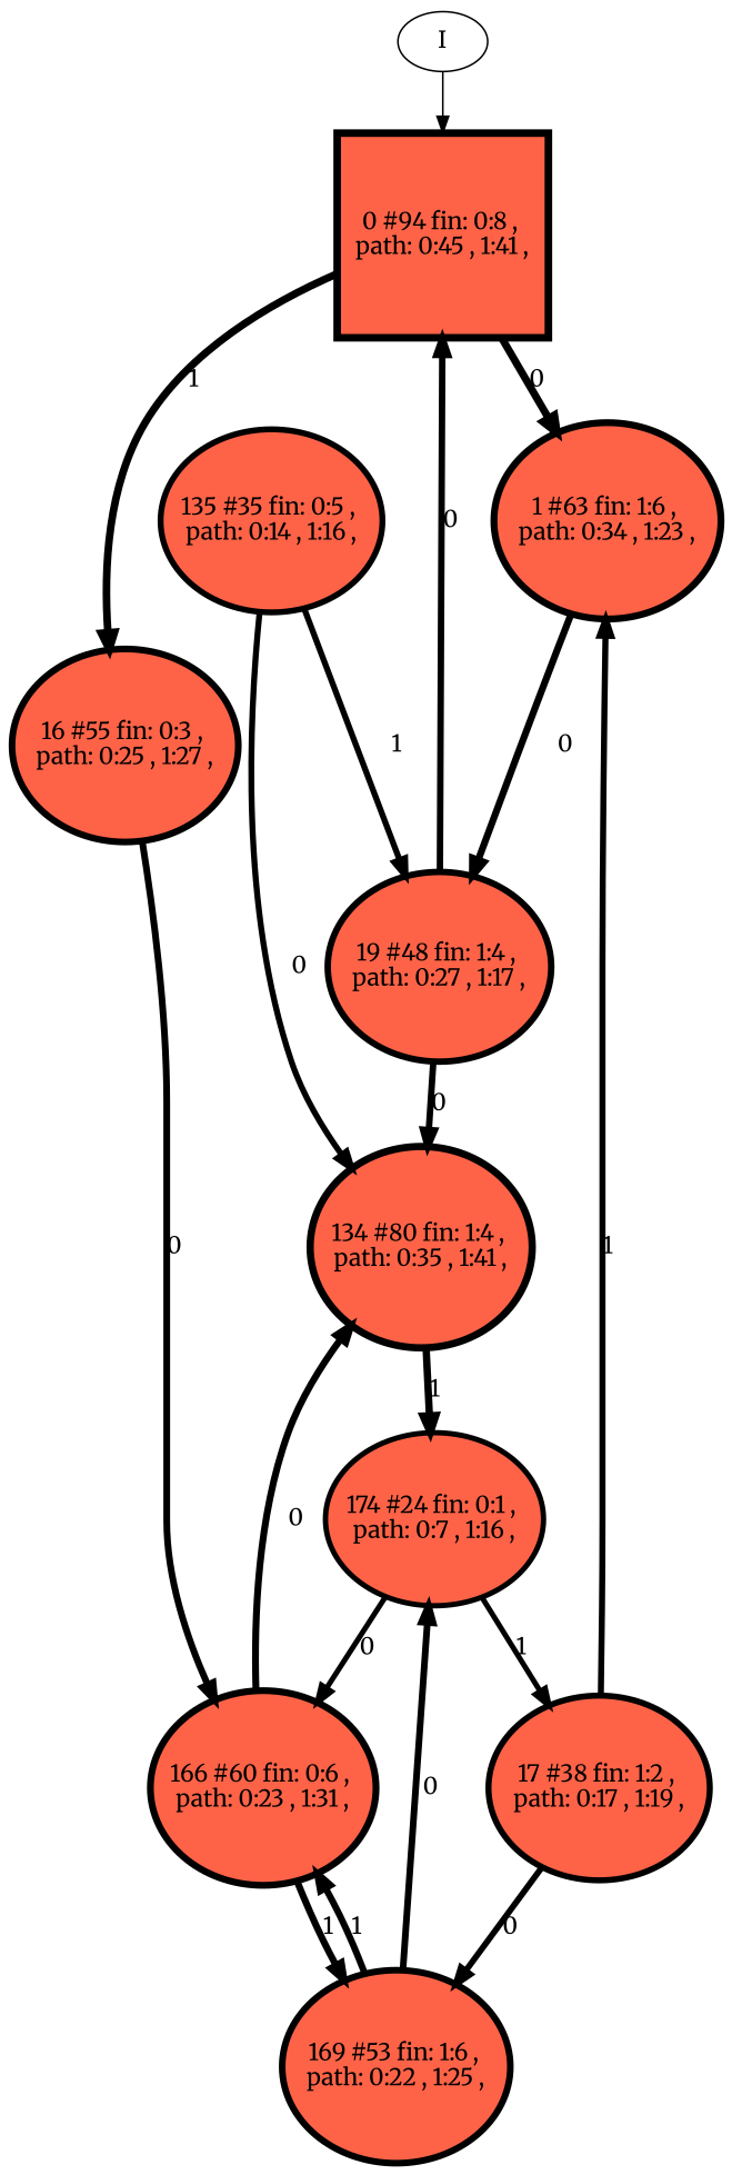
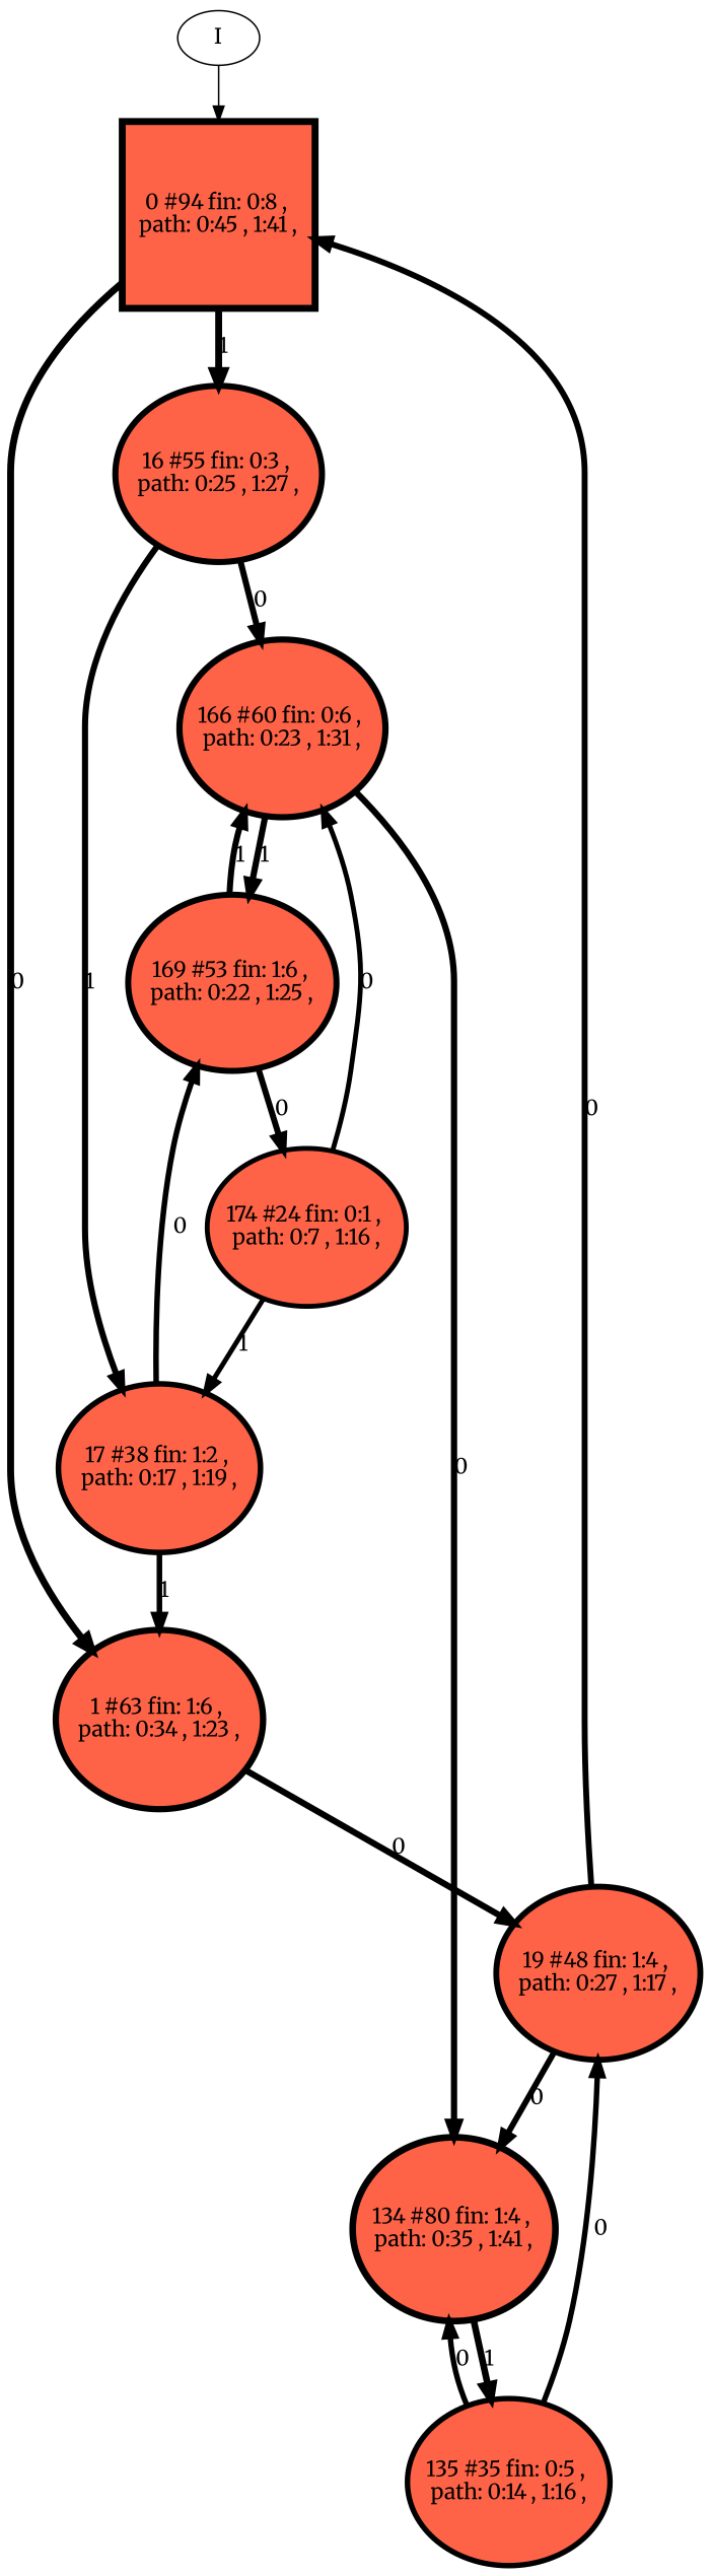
  digraph {
    fontname=Merriweather
    node [fillcolor=tomato fontname=Merriweather style=filled]
    edge [fontname=Merriweather penwidth=4.55388]
    n1 [height=1.7145 label="0 #94 fin: 0:8 , \n path: 0:45 , 1:41 , " penwidth=4.55388 shape=box width=1.7145]
    n2 [height=1.64072 label="1 #63 fin: 1:6 , \n path: 0:34 , 1:23 , " penwidth=4.15888 width=1.64072]
    n3 [height=1.6145 label="16 #55 fin: 0:3 , \n path: 0:25 , 1:27 , " penwidth=4.02535 width=1.6145]
    n4 [height=1.58756 label="19 #48 fin: 1:4 , \n path: 0:27 , 1:17 , " penwidth=3.89182 width=1.58756]
    n5 [height=1.63137 label="166 #60 fin: 0:6 , \n path: 0:23 , 1:31 , " penwidth=4.11087 width=1.63137]
    n6 [height=1.53978 label="17 #38 fin: 1:2 , \n path: 0:17 , 1:19 , " penwidth=3.66356 width=1.53978]
    I [fillcolor="" style=""]
    n8 [height=1.68537 label="134 #80 fin: 1:4 , \n path: 0:35 , 1:41 , " penwidth=4.39445 width=1.68537]
    n9 [height=1.60723 label="169 #53 fin: 1:6 , \n path: 0:22 , 1:25 , " penwidth=3.98898 width=1.60723]
    n10 [height=1.52247 label="135 #35 fin: 0:5 , \n path: 0:14 , 1:16 , " penwidth=3.58352 width=1.52247]
    n11 [height=1.43957 label="174 #24 fin: 0:1 , \n path: 0:7 , 1:16 , " penwidth=3.21888 width=1.43957]
    n1 -> n2 [label="0 "]
    n1 -> n3 [label="1 "]
    n2 -> n4 [label="0 " penwidth=4.15888]
    n3 -> n5 [label="0 " penwidth=4.02535]
+   n3 -> n6 [label="1 " penwidth=4.02535]
    n4 -> n1 [label="0 " penwidth=3.89182]
    n4 -> n8 [label="0 " penwidth=3.89182]
    n5 -> n8 [label="0 " penwidth=4.11087]
    n5 -> n9 [label="1 " penwidth=4.11087]
    n6 -> n2 [label="1 " penwidth=3.66356]
    n6 -> n9 [label="0 " penwidth=3.66356]
    I -> n1 [penwidth=""]
-   n8 -> n11 [label="1 " penwidth=4.39445]
+   n8 -> n10 [label="1 " penwidth=4.39445]
    n9 -> n5 [label="1 " penwidth=3.98898]
    n9 -> n11 [label="0 " penwidth=3.98898]
-   n10 -> n4 [label="1 " penwidth=3.58352]
+   n10 -> n4 [label="0 " penwidth=3.58352]
    n10 -> n8 [label="0 " penwidth=3.58352]
    n11 -> n5 [label="0 " penwidth=3.21888]
    n11 -> n6 [label="1 " penwidth=3.21888]
  }
